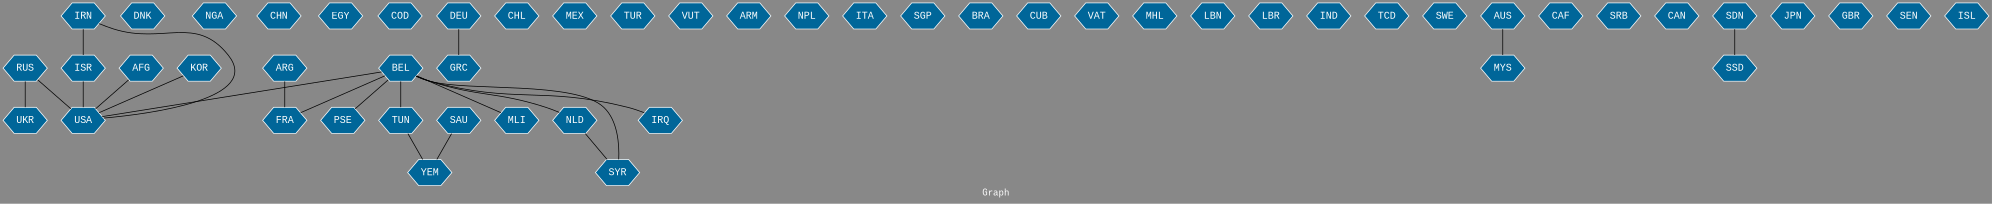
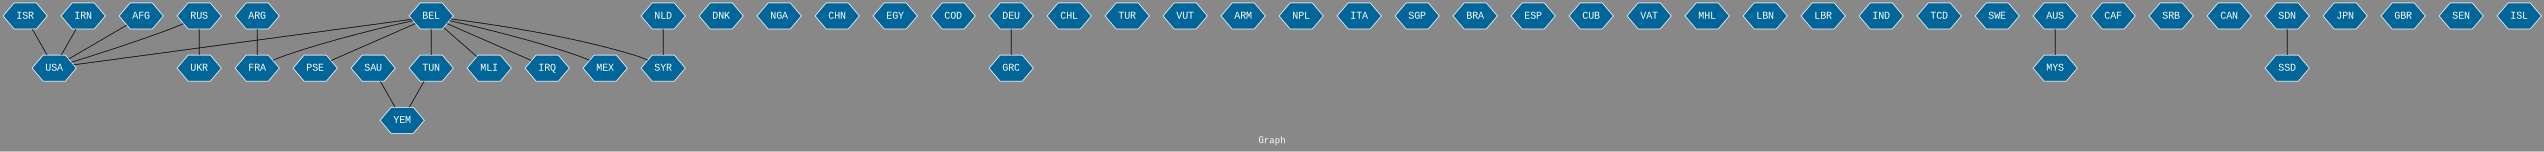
  graph {
    bgcolor="#888888"
    fontcolor=white
    fontname="Liberation Mono"
    fontsize=12
    label="Graph"
    node [color=white fillcolor="#006699" fontcolor=white fontname="Liberation Mono" shape=hexagon style=filled]
    edge [arrowhead=open color=black fontcolor=white fontname="Liberation Mono" fontsize=12 weight=1]
    n1 [label=USA]
    n2 [label=ISR]
    n3 [label=PSE]
    n4 [label=DNK]
    n5 [label=TUN]
    n6 [label=YEM]
    n7 [label=RUS]
    n8 [label=UKR]
    n9 [label=IRN]
    n10 [label=BEL]
    n11 [label=FRA]
    n12 [label=MLI]
    n13 [label=SYR]
    n14 [label=IRQ]
    n15 [label=NLD]
    n16 [label=NGA]
    n17 [label=ARG]
    n18 [label=CHN]
    n19 [label=EGY]
    n20 [label=AFG]
    n21 [label=COD]
    n22 [label=DEU]
    n23 [label=GRC]
    n24 [label=CHL]
    n25 [label=MEX]
    n26 [label=TUR]
    n27 [label=VUT]
    n28 [label=ARM]
    n29 [label=SAU]
    n30 [label=NPL]
    n31 [label=ITA]
    n32 [label=SGP]
    n33 [label=BRA]
+   n34 [label=ESP]
    n35 [label=CUB]
    n36 [label=VAT]
    n37 [label=MHL]
    n38 [label=LBN]
    n39 [label=LBR]
    n40 [label=IND]
    n41 [label=TCD]
    n42 [label=SWE]
    n43 [label=MYS]
    n44 [label=AUS]
    n45 [label=CAF]
    n46 [label=SRB]
    n47 [label=CAN]
    n48 [label=SSD]
    n49 [label=SDN]
    n50 [label=JPN]
    n51 [label=GBR]
    n52 [label=SEN]
-   n53 [label=KOR]
    n54 [label=ISL]
    n2 -- n1 [weight=5]
    n5 -- n6
    n7 -- n1
    n7 -- n8 [weight=7]
    n9 -- n1 [weight=2]
-   n9 -- n2 [weight=3]
    n10 -- n1
    n10 -- n3
    n10 -- n5 [weight=14]
    n10 -- n11
    n10 -- n12 [weight=7]
    n10 -- n13 [weight=3]
    n10 -- n14
-   n10 -- n15 [weight=2]
+   n10 -- n25 [weight=2]
    n15 -- n13 [weight=2]
    n17 -- n11 [weight=5]
    n20 -- n1
    n22 -- n23
    n29 -- n6
    n44 -- n43 [weight=2]
    n49 -- n48
-   n53 -- n1
  }
